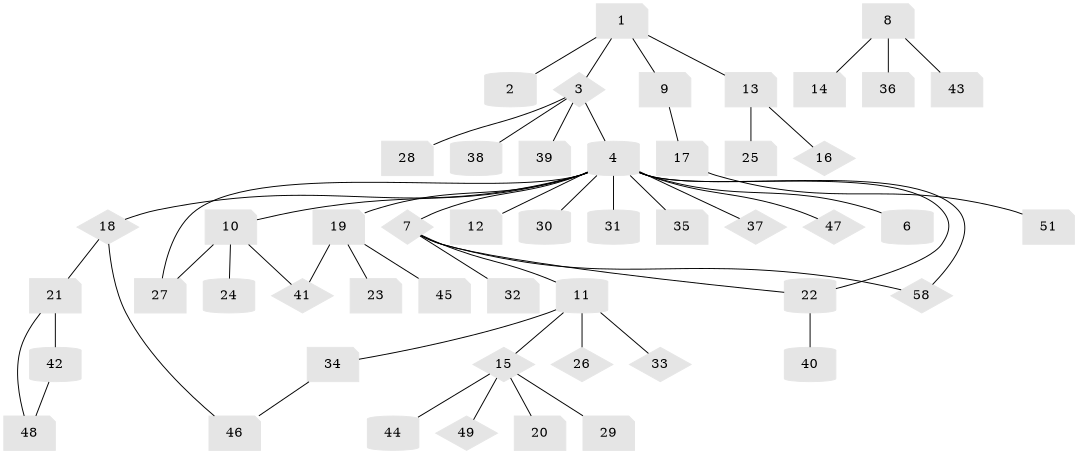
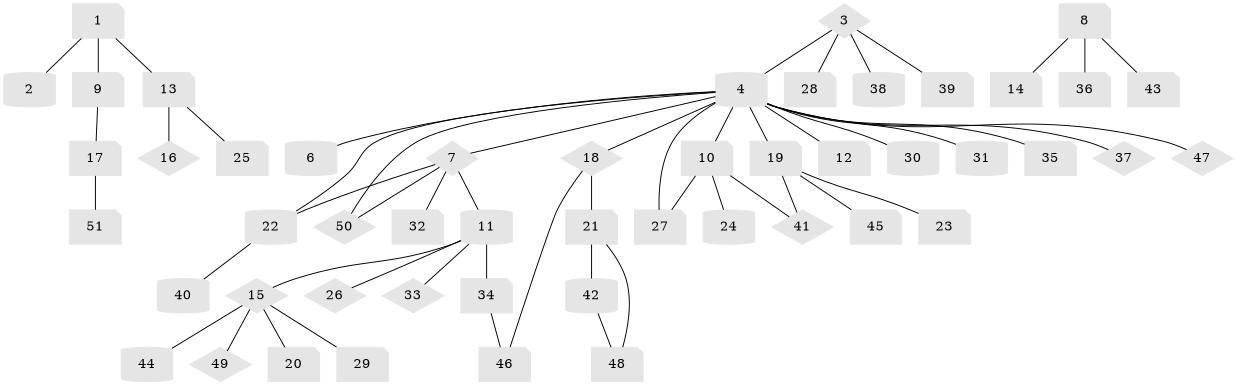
  graph {
    node [color=gray90 shape=note style=filled]
    2 [shape=cylinder]
    1
    3 [shape=diamond]
    9
    13
    4 [shape=cylinder]
    28
    38 [shape=cylinder]
    39
    17
    16 [shape=diamond]
    25
    6 [shape=cylinder]
    7 [shape=diamond]
    10
    12
    18 [shape=diamond]
    19
    22 [shape=cylinder]
    27
    30 [shape=cylinder]
    31 [shape=cylinder]
    35
    37 [shape=diamond]
    47 [shape=diamond]
-   50 [shape=diamond label=58]
+   50 [shape=diamond]
    11 [shape=cylinder]
    32
    24 [shape=cylinder]
    41 [shape=diamond]
    21
    46
    23
    45
    40 [shape=cylinder]
    8
    14
    36
    43
    15 [shape=diamond]
    26 [shape=diamond]
    33 [shape=diamond]
    34
    51
    20
    29
    44 [shape=cylinder]
    49 [shape=diamond]
    42 [shape=cylinder]
    48
    1 -- 2
-   1 -- 3
    1 -- 9
    1 -- 13
    3 -- 4
    3 -- 28
    3 -- 38
    3 -- 39
    9 -- 17
    13 -- 16
    13 -- 25
    4 -- 6
    4 -- 7
    4 -- 10
    4 -- 12
    4 -- 18
    4 -- 19
    4 -- 22
    4 -- 27
    4 -- 30
    4 -- 31
    4 -- 35
    4 -- 37
    4 -- 47
    4 -- 50
    17 -- 51
    7 -- 22
    7 -- 50
    7 -- 11
    7 -- 32
    10 -- 27
    10 -- 24
    10 -- 41
    18 -- 21
    18 -- 46
    19 -- 41
    19 -- 23
    19 -- 45
    22 -- 40
    11 -- 15
    11 -- 26
    11 -- 33
    11 -- 34
    21 -- 42
    21 -- 48
    8 -- 14
    8 -- 36
    8 -- 43
    15 -- 20
    15 -- 29
    15 -- 44
    15 -- 49
    34 -- 46
    42 -- 48
  }
